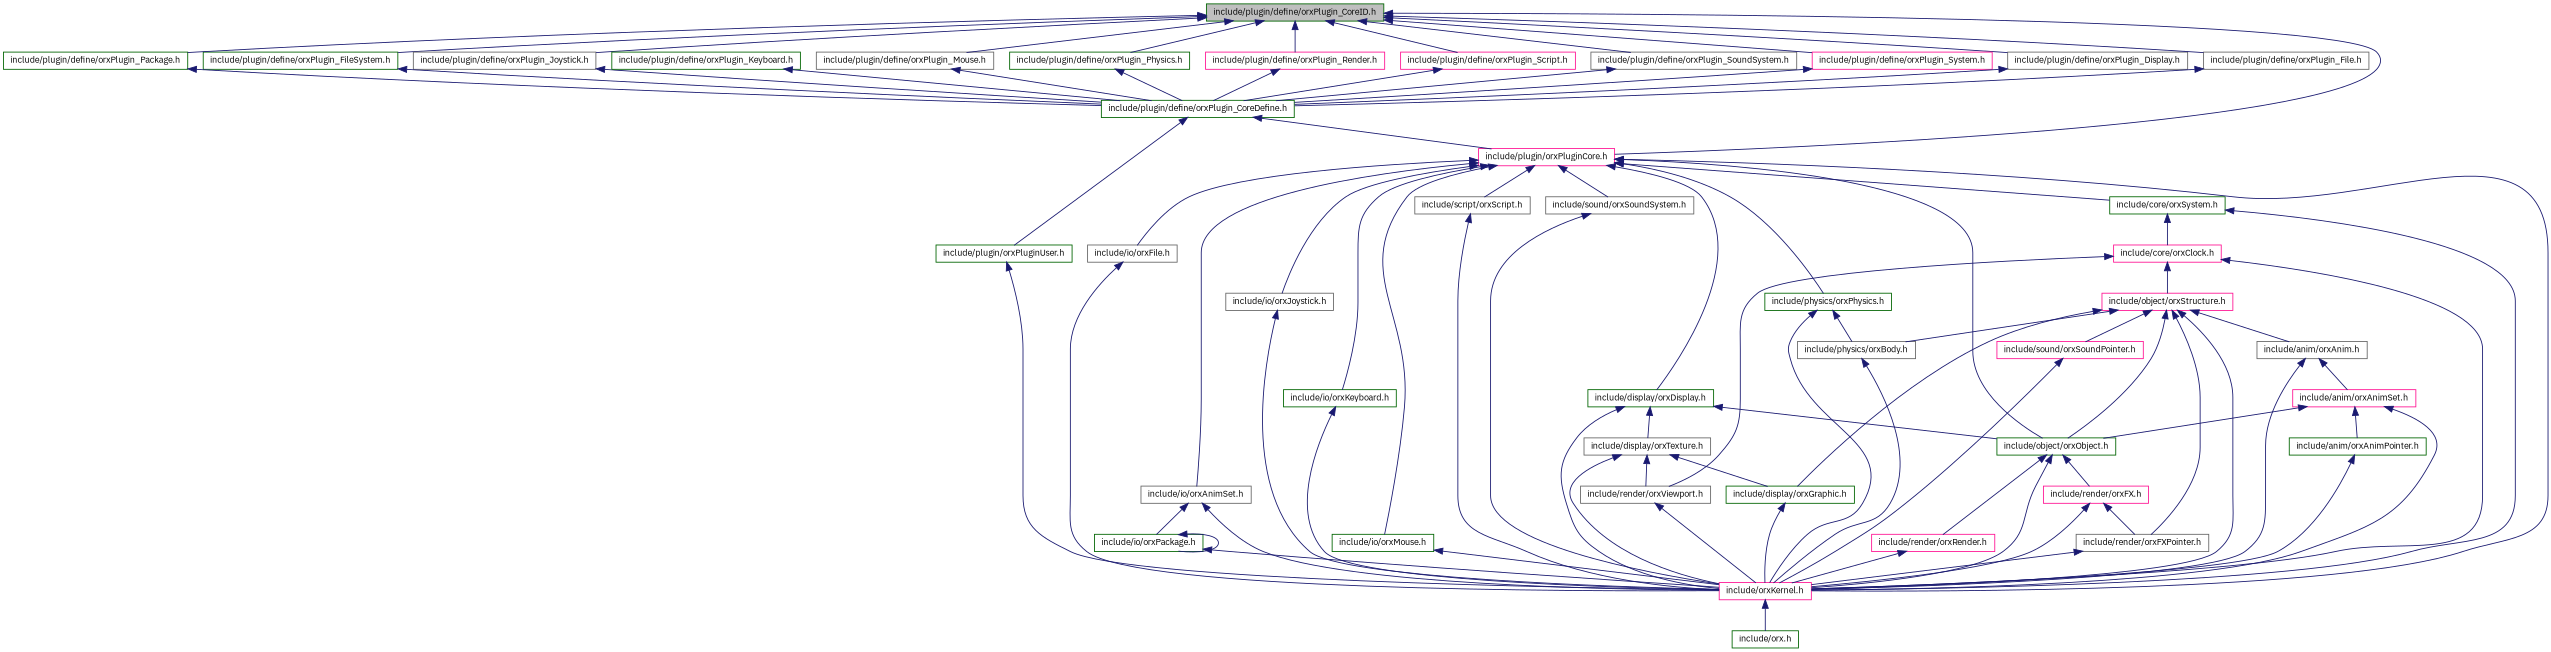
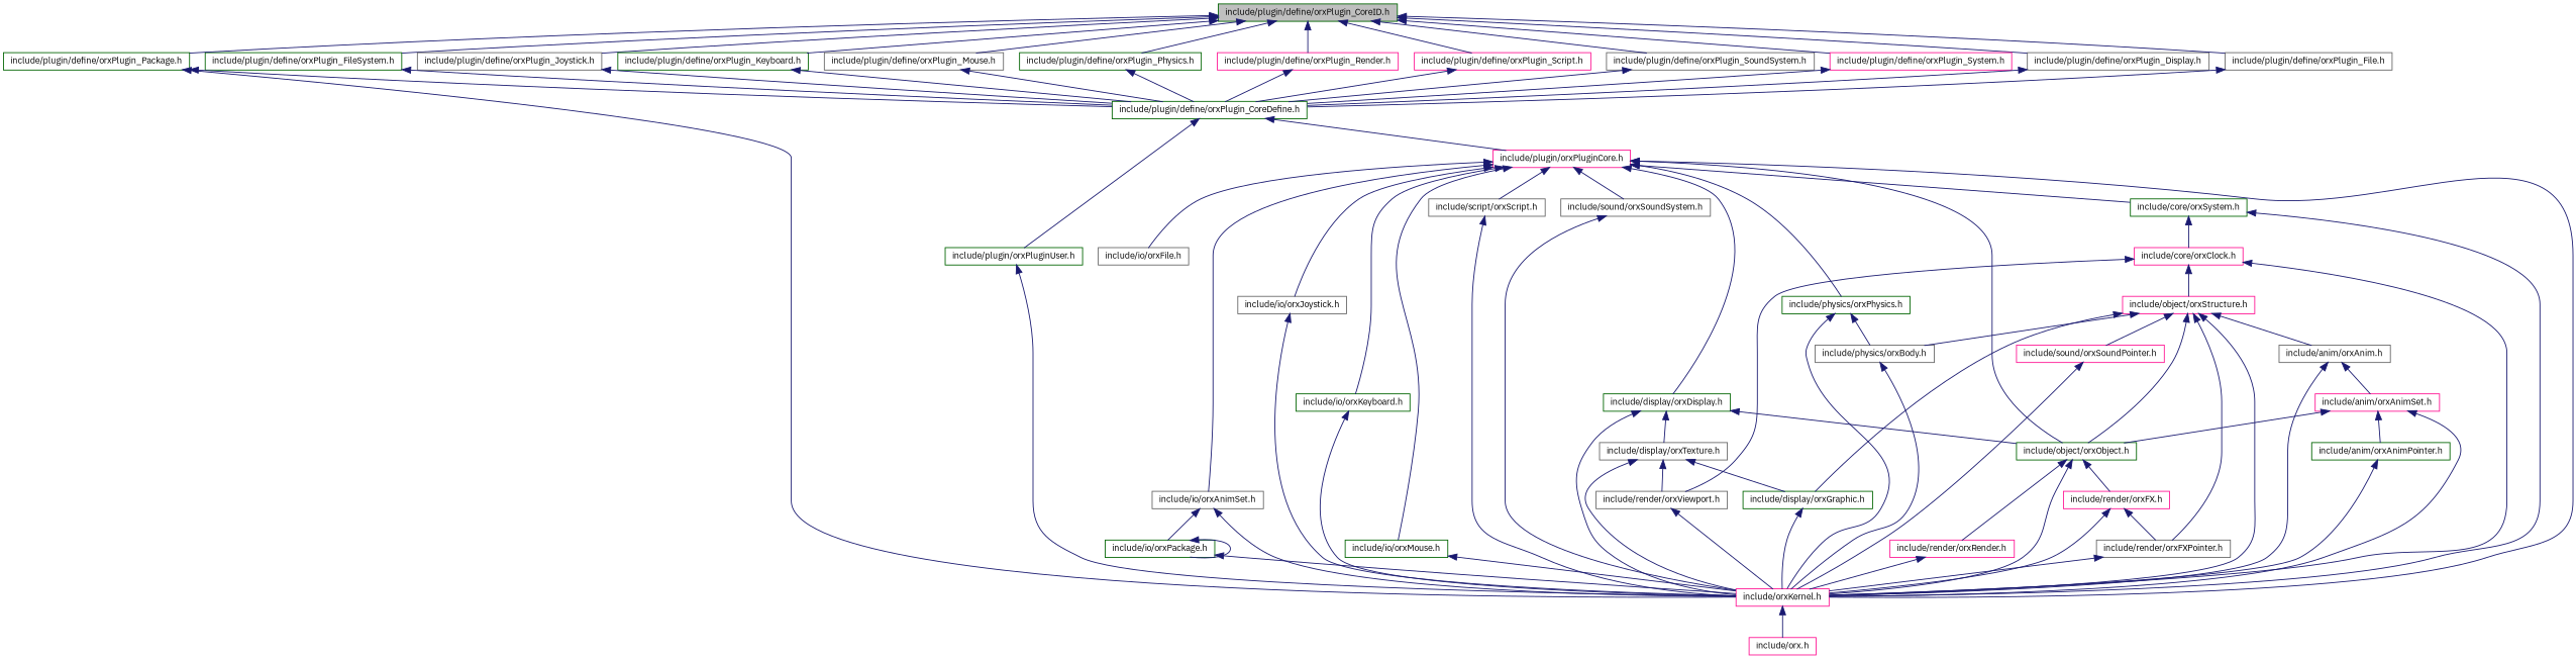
  digraph {
    fontname="IBM Plex Sans"
    node [color=darkgreen fontname="IBM Plex Sans" fontsize=10 shape=record]
    edge [color=midnightblue dir=back fontname="IBM Plex Sans" fontsize=10 labelfontname=FreeSans labelfontsize=10 style=solid]
    n1 [fillcolor=grey75 fontcolor=black height=0.2 label="include/plugin/define/orxPlugin_CoreID.h" style=filled width=0.4]
    n2 [color=gray40 height=0.2 label="include/plugin/define/orxPlugin_Display.h" width=0.4]
    n3 [color=gray40 height=0.2 label="include/plugin/define/orxPlugin_File.h" width=0.4]
    n4 [height=0.2 label="include/plugin/define/orxPlugin_FileSystem.h" width=0.4]
    n5 [color=gray40 height=0.2 label="include/plugin/define/orxPlugin_Joystick.h" width=0.4]
    n6 [height=0.2 label="include/plugin/define/orxPlugin_Keyboard.h" width=0.4]
    n7 [color=gray40 height=0.2 label="include/plugin/define/orxPlugin_Mouse.h" width=0.4]
    n8 [height=0.2 label="include/plugin/define/orxPlugin_Package.h" width=0.4]
    n9 [height=0.2 label="include/plugin/define/orxPlugin_Physics.h" width=0.4]
    n10 [color=deeppink height=0.2 label="include/plugin/define/orxPlugin_Render.h" width=0.4]
    n11 [color=deeppink height=0.2 label="include/plugin/define/orxPlugin_Script.h" width=0.4]
    n12 [color=gray40 height=0.2 label="include/plugin/define/orxPlugin_SoundSystem.h" width=0.4]
    n13 [color=deeppink height=0.2 label="include/plugin/define/orxPlugin_System.h" width=0.4]
    n14 [height=0.2 label="include/plugin/define/orxPlugin_CoreDefine.h" width=0.4]
    n15 [color=deeppink height=0.2 label="include/plugin/orxPluginCore.h" width=0.4]
    n16 [height=0.2 label="include/plugin/orxPluginUser.h" width=0.4]
    n17 [height=0.2 label="include/core/orxSystem.h" width=0.4]
    n18 [color=deeppink height=0.2 label="include/orxKernel.h" width=0.4]
    n19 [height=0.2 label="include/display/orxDisplay.h" width=0.4]
    n20 [color=gray40 height=0.2 label="include/io/orxFile.h" width=0.4]
    n21 [color=gray40 height=0.2 label="include/io/orxAnimSet.h" width=0.4]
    n22 [color=gray40 height=0.2 label="include/io/orxJoystick.h" width=0.4]
    n23 [height=0.2 label="include/io/orxKeyboard.h" width=0.4]
    n24 [height=0.2 label="include/io/orxMouse.h" width=0.4]
    n25 [height=0.2 label="include/physics/orxPhysics.h" width=0.4]
    n26 [color=gray40 height=0.2 label="include/script/orxScript.h" width=0.4]
    n27 [color=gray40 height=0.2 label="include/sound/orxSoundSystem.h" width=0.4]
    n28 [height=0.2 label="include/object/orxObject.h" width=0.4]
    n29 [color=deeppink height=0.2 label="include/core/orxClock.h" width=0.4]
-   n30 [height=0.2 label="include/orx.h" width=0.4]
+   n30 [color=deeppink height=0.2 label="include/orx.h" width=0.4]
    n31 [color=deeppink height=0.2 label="include/render/orxRender.h" width=0.4]
    n32 [color=gray40 height=0.2 label="include/display/orxTexture.h" width=0.4]
    n33 [height=0.2 label="include/io/orxPackage.h" width=0.4]
    n34 [color=gray40 height=0.2 label="include/physics/orxBody.h" width=0.4]
    n35 [color=deeppink height=0.2 label="include/object/orxStructure.h" width=0.4]
    n36 [color=gray40 height=0.2 label="include/render/orxViewport.h" width=0.4]
    n37 [color=gray40 height=0.2 label="include/anim/orxAnim.h" width=0.4]
    n38 [color=gray40 height=0.2 label="include/render/orxFXPointer.h" width=0.4]
    n39 [height=0.2 label="include/display/orxGraphic.h" width=0.4]
    n40 [color=deeppink height=0.2 label="include/sound/orxSoundPointer.h" width=0.4]
    n41 [color=deeppink height=0.2 label="include/anim/orxAnimSet.h" width=0.4]
    n42 [color=deeppink height=0.2 label="include/render/orxFX.h" width=0.4]
    n43 [height=0.2 label="include/anim/orxAnimPointer.h" width=0.4]
    n1 -> n2
    n1 -> n3
    n1 -> n4
    n1 -> n5
-   n1 -> n15
+   n1 -> n6
    n1 -> n7
    n1 -> n8
    n1 -> n9
    n1 -> n10
    n1 -> n11
    n1 -> n12
    n1 -> n13
    n2 -> n14
    n3 -> n14
    n4 -> n14
    n5 -> n14
    n6 -> n14
    n7 -> n14
    n8 -> n14
    n9 -> n14
    n10 -> n14
    n11 -> n14
    n12 -> n14
    n13 -> n14
    n14 -> n15
    n14 -> n16
    n15 -> n17
    n15 -> n18
    n15 -> n19
    n15 -> n20
    n15 -> n21
    n15 -> n22
    n15 -> n23
    n15 -> n24
    n15 -> n25
    n15 -> n26
    n15 -> n27
    n15 -> n28
    n16 -> n18
    n17 -> n18
    n17 -> n29
    n18 -> n30
    n19 -> n18
    n19 -> n28
    n19 -> n32
-   n20 -> n18
+   n8 -> n18
    n21 -> n18
    n21 -> n33
    n22 -> n18
    n23 -> n18
    n24 -> n18
    n25 -> n18
    n25 -> n34
    n26 -> n18
    n27 -> n18
    n28 -> n18
    n28 -> n31
    n28 -> n42
    n29 -> n18
    n29 -> n35
    n29 -> n36
    n31 -> n18
    n32 -> n18
    n32 -> n36
    n32 -> n39
    n33 -> n18
    n33 -> n33
    n34 -> n18
    n35 -> n18
    n35 -> n28
    n35 -> n34
    n35 -> n37
    n35 -> n38
    n35 -> n39
    n35 -> n40
    n36 -> n18
    n37 -> n18
    n37 -> n41
    n38 -> n18
    n39 -> n18
    n40 -> n18
    n41 -> n18
    n41 -> n28
    n41 -> n43
    n42 -> n18
    n42 -> n38
    n43 -> n18
  }
